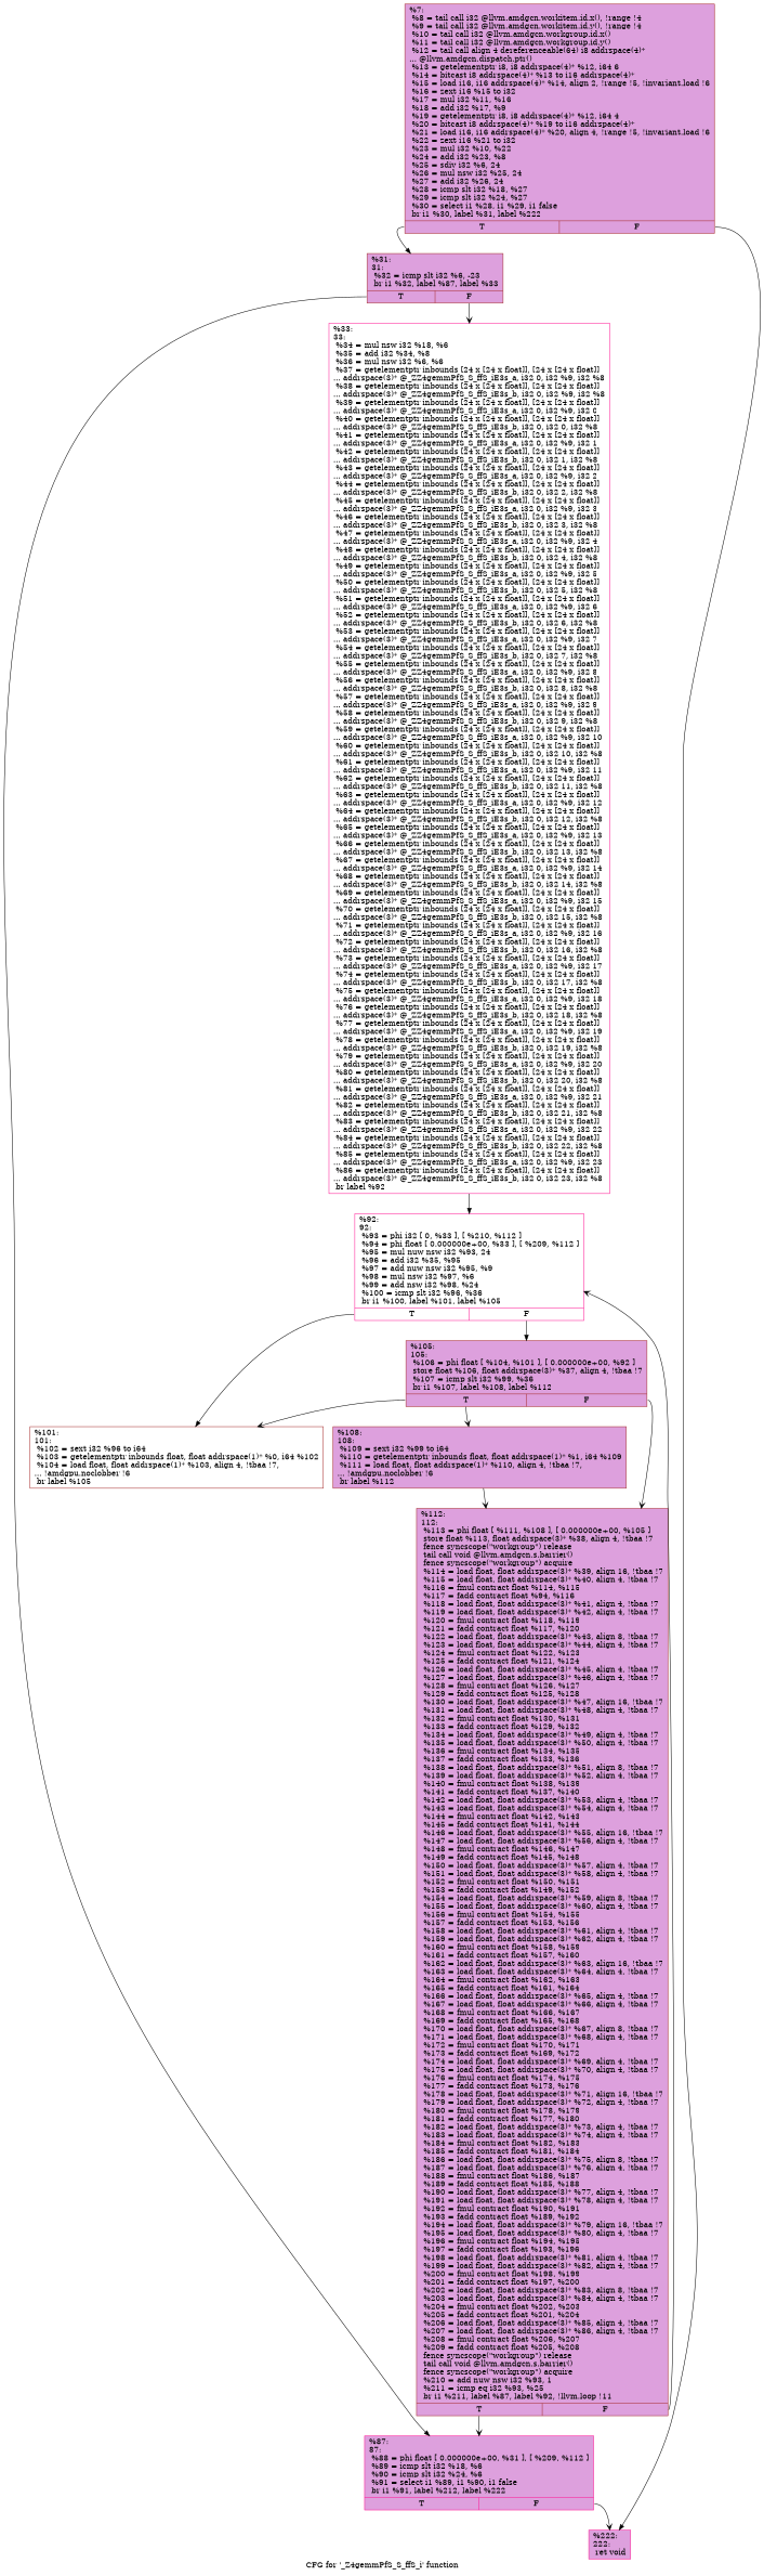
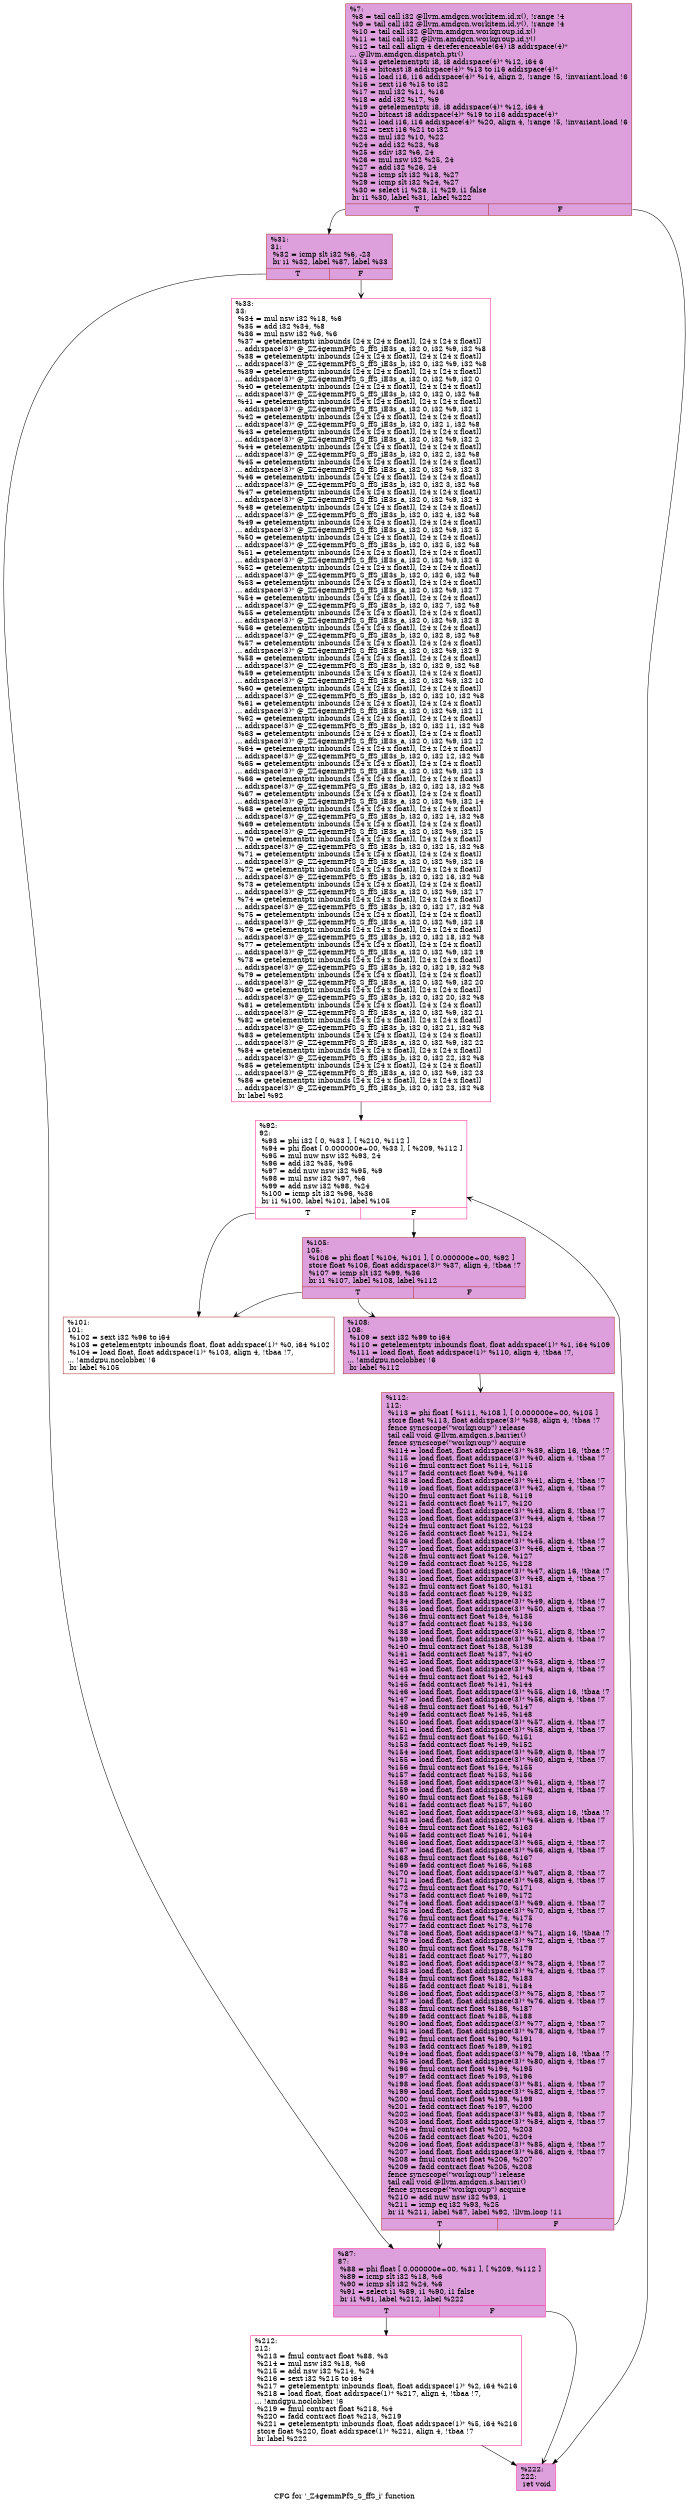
  digraph {
    label="CFG for '_Z4gemmPfS_S_ffS_i' function"
    node [color=brown fillcolor=plum shape=record style=filled]
    edge [arrowhead=normal tailport=s0]
    n1 [label="{%7:\l  %8 = tail call i32 @llvm.amdgcn.workitem.id.x(), !range !4\l  %9 = tail call i32 @llvm.amdgcn.workitem.id.y(), !range !4\l  %10 = tail call i32 @llvm.amdgcn.workgroup.id.x()\l  %11 = tail call i32 @llvm.amdgcn.workgroup.id.y()\l  %12 = tail call align 4 dereferenceable(64) i8 addrspace(4)*\l... @llvm.amdgcn.dispatch.ptr()\l  %13 = getelementptr i8, i8 addrspace(4)* %12, i64 6\l  %14 = bitcast i8 addrspace(4)* %13 to i16 addrspace(4)*\l  %15 = load i16, i16 addrspace(4)* %14, align 2, !range !5, !invariant.load !6\l  %16 = zext i16 %15 to i32\l  %17 = mul i32 %11, %16\l  %18 = add i32 %17, %9\l  %19 = getelementptr i8, i8 addrspace(4)* %12, i64 4\l  %20 = bitcast i8 addrspace(4)* %19 to i16 addrspace(4)*\l  %21 = load i16, i16 addrspace(4)* %20, align 4, !range !5, !invariant.load !6\l  %22 = zext i16 %21 to i32\l  %23 = mul i32 %10, %22\l  %24 = add i32 %23, %8\l  %25 = sdiv i32 %6, 24\l  %26 = mul nsw i32 %25, 24\l  %27 = add i32 %26, 24\l  %28 = icmp slt i32 %18, %27\l  %29 = icmp slt i32 %24, %27\l  %30 = select i1 %28, i1 %29, i1 false\l  br i1 %30, label %31, label %222\l|{<s0>T|<s1>F}}"]
    n2 [label="{%31:\l31:                                               \l  %32 = icmp slt i32 %6, -23\l  br i1 %32, label %87, label %33\l|{<s0>T|<s1>F}}"]
    n3 [color=deeppink label="{%222:\l222:                                              \l  ret void\l}"]
    n4 [color=deeppink label="{%87:\l87:                                               \l  %88 = phi float [ 0.000000e+00, %31 ], [ %209, %112 ]\l  %89 = icmp slt i32 %18, %6\l  %90 = icmp slt i32 %24, %6\l  %91 = select i1 %89, i1 %90, i1 false\l  br i1 %91, label %212, label %222\l|{<s0>T|<s1>F}}"]
    n5 [color=deeppink fillcolor=white label="{%33:\l33:                                               \l  %34 = mul nsw i32 %18, %6\l  %35 = add i32 %34, %8\l  %36 = mul nsw i32 %6, %6\l  %37 = getelementptr inbounds [24 x [24 x float]], [24 x [24 x float]]\l... addrspace(3)* @_ZZ4gemmPfS_S_ffS_iE3s_a, i32 0, i32 %9, i32 %8\l  %38 = getelementptr inbounds [24 x [24 x float]], [24 x [24 x float]]\l... addrspace(3)* @_ZZ4gemmPfS_S_ffS_iE3s_b, i32 0, i32 %9, i32 %8\l  %39 = getelementptr inbounds [24 x [24 x float]], [24 x [24 x float]]\l... addrspace(3)* @_ZZ4gemmPfS_S_ffS_iE3s_a, i32 0, i32 %9, i32 0\l  %40 = getelementptr inbounds [24 x [24 x float]], [24 x [24 x float]]\l... addrspace(3)* @_ZZ4gemmPfS_S_ffS_iE3s_b, i32 0, i32 0, i32 %8\l  %41 = getelementptr inbounds [24 x [24 x float]], [24 x [24 x float]]\l... addrspace(3)* @_ZZ4gemmPfS_S_ffS_iE3s_a, i32 0, i32 %9, i32 1\l  %42 = getelementptr inbounds [24 x [24 x float]], [24 x [24 x float]]\l... addrspace(3)* @_ZZ4gemmPfS_S_ffS_iE3s_b, i32 0, i32 1, i32 %8\l  %43 = getelementptr inbounds [24 x [24 x float]], [24 x [24 x float]]\l... addrspace(3)* @_ZZ4gemmPfS_S_ffS_iE3s_a, i32 0, i32 %9, i32 2\l  %44 = getelementptr inbounds [24 x [24 x float]], [24 x [24 x float]]\l... addrspace(3)* @_ZZ4gemmPfS_S_ffS_iE3s_b, i32 0, i32 2, i32 %8\l  %45 = getelementptr inbounds [24 x [24 x float]], [24 x [24 x float]]\l... addrspace(3)* @_ZZ4gemmPfS_S_ffS_iE3s_a, i32 0, i32 %9, i32 3\l  %46 = getelementptr inbounds [24 x [24 x float]], [24 x [24 x float]]\l... addrspace(3)* @_ZZ4gemmPfS_S_ffS_iE3s_b, i32 0, i32 3, i32 %8\l  %47 = getelementptr inbounds [24 x [24 x float]], [24 x [24 x float]]\l... addrspace(3)* @_ZZ4gemmPfS_S_ffS_iE3s_a, i32 0, i32 %9, i32 4\l  %48 = getelementptr inbounds [24 x [24 x float]], [24 x [24 x float]]\l... addrspace(3)* @_ZZ4gemmPfS_S_ffS_iE3s_b, i32 0, i32 4, i32 %8\l  %49 = getelementptr inbounds [24 x [24 x float]], [24 x [24 x float]]\l... addrspace(3)* @_ZZ4gemmPfS_S_ffS_iE3s_a, i32 0, i32 %9, i32 5\l  %50 = getelementptr inbounds [24 x [24 x float]], [24 x [24 x float]]\l... addrspace(3)* @_ZZ4gemmPfS_S_ffS_iE3s_b, i32 0, i32 5, i32 %8\l  %51 = getelementptr inbounds [24 x [24 x float]], [24 x [24 x float]]\l... addrspace(3)* @_ZZ4gemmPfS_S_ffS_iE3s_a, i32 0, i32 %9, i32 6\l  %52 = getelementptr inbounds [24 x [24 x float]], [24 x [24 x float]]\l... addrspace(3)* @_ZZ4gemmPfS_S_ffS_iE3s_b, i32 0, i32 6, i32 %8\l  %53 = getelementptr inbounds [24 x [24 x float]], [24 x [24 x float]]\l... addrspace(3)* @_ZZ4gemmPfS_S_ffS_iE3s_a, i32 0, i32 %9, i32 7\l  %54 = getelementptr inbounds [24 x [24 x float]], [24 x [24 x float]]\l... addrspace(3)* @_ZZ4gemmPfS_S_ffS_iE3s_b, i32 0, i32 7, i32 %8\l  %55 = getelementptr inbounds [24 x [24 x float]], [24 x [24 x float]]\l... addrspace(3)* @_ZZ4gemmPfS_S_ffS_iE3s_a, i32 0, i32 %9, i32 8\l  %56 = getelementptr inbounds [24 x [24 x float]], [24 x [24 x float]]\l... addrspace(3)* @_ZZ4gemmPfS_S_ffS_iE3s_b, i32 0, i32 8, i32 %8\l  %57 = getelementptr inbounds [24 x [24 x float]], [24 x [24 x float]]\l... addrspace(3)* @_ZZ4gemmPfS_S_ffS_iE3s_a, i32 0, i32 %9, i32 9\l  %58 = getelementptr inbounds [24 x [24 x float]], [24 x [24 x float]]\l... addrspace(3)* @_ZZ4gemmPfS_S_ffS_iE3s_b, i32 0, i32 9, i32 %8\l  %59 = getelementptr inbounds [24 x [24 x float]], [24 x [24 x float]]\l... addrspace(3)* @_ZZ4gemmPfS_S_ffS_iE3s_a, i32 0, i32 %9, i32 10\l  %60 = getelementptr inbounds [24 x [24 x float]], [24 x [24 x float]]\l... addrspace(3)* @_ZZ4gemmPfS_S_ffS_iE3s_b, i32 0, i32 10, i32 %8\l  %61 = getelementptr inbounds [24 x [24 x float]], [24 x [24 x float]]\l... addrspace(3)* @_ZZ4gemmPfS_S_ffS_iE3s_a, i32 0, i32 %9, i32 11\l  %62 = getelementptr inbounds [24 x [24 x float]], [24 x [24 x float]]\l... addrspace(3)* @_ZZ4gemmPfS_S_ffS_iE3s_b, i32 0, i32 11, i32 %8\l  %63 = getelementptr inbounds [24 x [24 x float]], [24 x [24 x float]]\l... addrspace(3)* @_ZZ4gemmPfS_S_ffS_iE3s_a, i32 0, i32 %9, i32 12\l  %64 = getelementptr inbounds [24 x [24 x float]], [24 x [24 x float]]\l... addrspace(3)* @_ZZ4gemmPfS_S_ffS_iE3s_b, i32 0, i32 12, i32 %8\l  %65 = getelementptr inbounds [24 x [24 x float]], [24 x [24 x float]]\l... addrspace(3)* @_ZZ4gemmPfS_S_ffS_iE3s_a, i32 0, i32 %9, i32 13\l  %66 = getelementptr inbounds [24 x [24 x float]], [24 x [24 x float]]\l... addrspace(3)* @_ZZ4gemmPfS_S_ffS_iE3s_b, i32 0, i32 13, i32 %8\l  %67 = getelementptr inbounds [24 x [24 x float]], [24 x [24 x float]]\l... addrspace(3)* @_ZZ4gemmPfS_S_ffS_iE3s_a, i32 0, i32 %9, i32 14\l  %68 = getelementptr inbounds [24 x [24 x float]], [24 x [24 x float]]\l... addrspace(3)* @_ZZ4gemmPfS_S_ffS_iE3s_b, i32 0, i32 14, i32 %8\l  %69 = getelementptr inbounds [24 x [24 x float]], [24 x [24 x float]]\l... addrspace(3)* @_ZZ4gemmPfS_S_ffS_iE3s_a, i32 0, i32 %9, i32 15\l  %70 = getelementptr inbounds [24 x [24 x float]], [24 x [24 x float]]\l... addrspace(3)* @_ZZ4gemmPfS_S_ffS_iE3s_b, i32 0, i32 15, i32 %8\l  %71 = getelementptr inbounds [24 x [24 x float]], [24 x [24 x float]]\l... addrspace(3)* @_ZZ4gemmPfS_S_ffS_iE3s_a, i32 0, i32 %9, i32 16\l  %72 = getelementptr inbounds [24 x [24 x float]], [24 x [24 x float]]\l... addrspace(3)* @_ZZ4gemmPfS_S_ffS_iE3s_b, i32 0, i32 16, i32 %8\l  %73 = getelementptr inbounds [24 x [24 x float]], [24 x [24 x float]]\l... addrspace(3)* @_ZZ4gemmPfS_S_ffS_iE3s_a, i32 0, i32 %9, i32 17\l  %74 = getelementptr inbounds [24 x [24 x float]], [24 x [24 x float]]\l... addrspace(3)* @_ZZ4gemmPfS_S_ffS_iE3s_b, i32 0, i32 17, i32 %8\l  %75 = getelementptr inbounds [24 x [24 x float]], [24 x [24 x float]]\l... addrspace(3)* @_ZZ4gemmPfS_S_ffS_iE3s_a, i32 0, i32 %9, i32 18\l  %76 = getelementptr inbounds [24 x [24 x float]], [24 x [24 x float]]\l... addrspace(3)* @_ZZ4gemmPfS_S_ffS_iE3s_b, i32 0, i32 18, i32 %8\l  %77 = getelementptr inbounds [24 x [24 x float]], [24 x [24 x float]]\l... addrspace(3)* @_ZZ4gemmPfS_S_ffS_iE3s_a, i32 0, i32 %9, i32 19\l  %78 = getelementptr inbounds [24 x [24 x float]], [24 x [24 x float]]\l... addrspace(3)* @_ZZ4gemmPfS_S_ffS_iE3s_b, i32 0, i32 19, i32 %8\l  %79 = getelementptr inbounds [24 x [24 x float]], [24 x [24 x float]]\l... addrspace(3)* @_ZZ4gemmPfS_S_ffS_iE3s_a, i32 0, i32 %9, i32 20\l  %80 = getelementptr inbounds [24 x [24 x float]], [24 x [24 x float]]\l... addrspace(3)* @_ZZ4gemmPfS_S_ffS_iE3s_b, i32 0, i32 20, i32 %8\l  %81 = getelementptr inbounds [24 x [24 x float]], [24 x [24 x float]]\l... addrspace(3)* @_ZZ4gemmPfS_S_ffS_iE3s_a, i32 0, i32 %9, i32 21\l  %82 = getelementptr inbounds [24 x [24 x float]], [24 x [24 x float]]\l... addrspace(3)* @_ZZ4gemmPfS_S_ffS_iE3s_b, i32 0, i32 21, i32 %8\l  %83 = getelementptr inbounds [24 x [24 x float]], [24 x [24 x float]]\l... addrspace(3)* @_ZZ4gemmPfS_S_ffS_iE3s_a, i32 0, i32 %9, i32 22\l  %84 = getelementptr inbounds [24 x [24 x float]], [24 x [24 x float]]\l... addrspace(3)* @_ZZ4gemmPfS_S_ffS_iE3s_b, i32 0, i32 22, i32 %8\l  %85 = getelementptr inbounds [24 x [24 x float]], [24 x [24 x float]]\l... addrspace(3)* @_ZZ4gemmPfS_S_ffS_iE3s_a, i32 0, i32 %9, i32 23\l  %86 = getelementptr inbounds [24 x [24 x float]], [24 x [24 x float]]\l... addrspace(3)* @_ZZ4gemmPfS_S_ffS_iE3s_b, i32 0, i32 23, i32 %8\l  br label %92\l}"]
+   n6 [color=deeppink fillcolor=white label="{%212:\l212:                                              \l  %213 = fmul contract float %88, %3\l  %214 = mul nsw i32 %18, %6\l  %215 = add nsw i32 %214, %24\l  %216 = sext i32 %215 to i64\l  %217 = getelementptr inbounds float, float addrspace(1)* %2, i64 %216\l  %218 = load float, float addrspace(1)* %217, align 4, !tbaa !7,\l... !amdgpu.noclobber !6\l  %219 = fmul contract float %218, %4\l  %220 = fadd contract float %213, %219\l  %221 = getelementptr inbounds float, float addrspace(1)* %5, i64 %216\l  store float %220, float addrspace(1)* %221, align 4, !tbaa !7\l  br label %222\l}"]
    n7 [color=deeppink fillcolor=white label="{%92:\l92:                                               \l  %93 = phi i32 [ 0, %33 ], [ %210, %112 ]\l  %94 = phi float [ 0.000000e+00, %33 ], [ %209, %112 ]\l  %95 = mul nuw nsw i32 %93, 24\l  %96 = add i32 %35, %95\l  %97 = add nuw nsw i32 %95, %9\l  %98 = mul nsw i32 %97, %6\l  %99 = add nsw i32 %98, %24\l  %100 = icmp slt i32 %96, %36\l  br i1 %100, label %101, label %105\l|{<s0>T|<s1>F}}"]
    n8 [fillcolor=white label="{%101:\l101:                                              \l  %102 = sext i32 %96 to i64\l  %103 = getelementptr inbounds float, float addrspace(1)* %0, i64 %102\l  %104 = load float, float addrspace(1)* %103, align 4, !tbaa !7,\l... !amdgpu.noclobber !6\l  br label %105\l}"]
    n9 [label="{%105:\l105:                                              \l  %106 = phi float [ %104, %101 ], [ 0.000000e+00, %92 ]\l  store float %106, float addrspace(3)* %37, align 4, !tbaa !7\l  %107 = icmp slt i32 %99, %36\l  br i1 %107, label %108, label %112\l|{<s0>T|<s1>F}}"]
    n10 [label="{%108:\l108:                                              \l  %109 = sext i32 %99 to i64\l  %110 = getelementptr inbounds float, float addrspace(1)* %1, i64 %109\l  %111 = load float, float addrspace(1)* %110, align 4, !tbaa !7,\l... !amdgpu.noclobber !6\l  br label %112\l}"]
    n11 [label="{%112:\l112:                                              \l  %113 = phi float [ %111, %108 ], [ 0.000000e+00, %105 ]\l  store float %113, float addrspace(3)* %38, align 4, !tbaa !7\l  fence syncscope(\"workgroup\") release\l  tail call void @llvm.amdgcn.s.barrier()\l  fence syncscope(\"workgroup\") acquire\l  %114 = load float, float addrspace(3)* %39, align 16, !tbaa !7\l  %115 = load float, float addrspace(3)* %40, align 4, !tbaa !7\l  %116 = fmul contract float %114, %115\l  %117 = fadd contract float %94, %116\l  %118 = load float, float addrspace(3)* %41, align 4, !tbaa !7\l  %119 = load float, float addrspace(3)* %42, align 4, !tbaa !7\l  %120 = fmul contract float %118, %119\l  %121 = fadd contract float %117, %120\l  %122 = load float, float addrspace(3)* %43, align 8, !tbaa !7\l  %123 = load float, float addrspace(3)* %44, align 4, !tbaa !7\l  %124 = fmul contract float %122, %123\l  %125 = fadd contract float %121, %124\l  %126 = load float, float addrspace(3)* %45, align 4, !tbaa !7\l  %127 = load float, float addrspace(3)* %46, align 4, !tbaa !7\l  %128 = fmul contract float %126, %127\l  %129 = fadd contract float %125, %128\l  %130 = load float, float addrspace(3)* %47, align 16, !tbaa !7\l  %131 = load float, float addrspace(3)* %48, align 4, !tbaa !7\l  %132 = fmul contract float %130, %131\l  %133 = fadd contract float %129, %132\l  %134 = load float, float addrspace(3)* %49, align 4, !tbaa !7\l  %135 = load float, float addrspace(3)* %50, align 4, !tbaa !7\l  %136 = fmul contract float %134, %135\l  %137 = fadd contract float %133, %136\l  %138 = load float, float addrspace(3)* %51, align 8, !tbaa !7\l  %139 = load float, float addrspace(3)* %52, align 4, !tbaa !7\l  %140 = fmul contract float %138, %139\l  %141 = fadd contract float %137, %140\l  %142 = load float, float addrspace(3)* %53, align 4, !tbaa !7\l  %143 = load float, float addrspace(3)* %54, align 4, !tbaa !7\l  %144 = fmul contract float %142, %143\l  %145 = fadd contract float %141, %144\l  %146 = load float, float addrspace(3)* %55, align 16, !tbaa !7\l  %147 = load float, float addrspace(3)* %56, align 4, !tbaa !7\l  %148 = fmul contract float %146, %147\l  %149 = fadd contract float %145, %148\l  %150 = load float, float addrspace(3)* %57, align 4, !tbaa !7\l  %151 = load float, float addrspace(3)* %58, align 4, !tbaa !7\l  %152 = fmul contract float %150, %151\l  %153 = fadd contract float %149, %152\l  %154 = load float, float addrspace(3)* %59, align 8, !tbaa !7\l  %155 = load float, float addrspace(3)* %60, align 4, !tbaa !7\l  %156 = fmul contract float %154, %155\l  %157 = fadd contract float %153, %156\l  %158 = load float, float addrspace(3)* %61, align 4, !tbaa !7\l  %159 = load float, float addrspace(3)* %62, align 4, !tbaa !7\l  %160 = fmul contract float %158, %159\l  %161 = fadd contract float %157, %160\l  %162 = load float, float addrspace(3)* %63, align 16, !tbaa !7\l  %163 = load float, float addrspace(3)* %64, align 4, !tbaa !7\l  %164 = fmul contract float %162, %163\l  %165 = fadd contract float %161, %164\l  %166 = load float, float addrspace(3)* %65, align 4, !tbaa !7\l  %167 = load float, float addrspace(3)* %66, align 4, !tbaa !7\l  %168 = fmul contract float %166, %167\l  %169 = fadd contract float %165, %168\l  %170 = load float, float addrspace(3)* %67, align 8, !tbaa !7\l  %171 = load float, float addrspace(3)* %68, align 4, !tbaa !7\l  %172 = fmul contract float %170, %171\l  %173 = fadd contract float %169, %172\l  %174 = load float, float addrspace(3)* %69, align 4, !tbaa !7\l  %175 = load float, float addrspace(3)* %70, align 4, !tbaa !7\l  %176 = fmul contract float %174, %175\l  %177 = fadd contract float %173, %176\l  %178 = load float, float addrspace(3)* %71, align 16, !tbaa !7\l  %179 = load float, float addrspace(3)* %72, align 4, !tbaa !7\l  %180 = fmul contract float %178, %179\l  %181 = fadd contract float %177, %180\l  %182 = load float, float addrspace(3)* %73, align 4, !tbaa !7\l  %183 = load float, float addrspace(3)* %74, align 4, !tbaa !7\l  %184 = fmul contract float %182, %183\l  %185 = fadd contract float %181, %184\l  %186 = load float, float addrspace(3)* %75, align 8, !tbaa !7\l  %187 = load float, float addrspace(3)* %76, align 4, !tbaa !7\l  %188 = fmul contract float %186, %187\l  %189 = fadd contract float %185, %188\l  %190 = load float, float addrspace(3)* %77, align 4, !tbaa !7\l  %191 = load float, float addrspace(3)* %78, align 4, !tbaa !7\l  %192 = fmul contract float %190, %191\l  %193 = fadd contract float %189, %192\l  %194 = load float, float addrspace(3)* %79, align 16, !tbaa !7\l  %195 = load float, float addrspace(3)* %80, align 4, !tbaa !7\l  %196 = fmul contract float %194, %195\l  %197 = fadd contract float %193, %196\l  %198 = load float, float addrspace(3)* %81, align 4, !tbaa !7\l  %199 = load float, float addrspace(3)* %82, align 4, !tbaa !7\l  %200 = fmul contract float %198, %199\l  %201 = fadd contract float %197, %200\l  %202 = load float, float addrspace(3)* %83, align 8, !tbaa !7\l  %203 = load float, float addrspace(3)* %84, align 4, !tbaa !7\l  %204 = fmul contract float %202, %203\l  %205 = fadd contract float %201, %204\l  %206 = load float, float addrspace(3)* %85, align 4, !tbaa !7\l  %207 = load float, float addrspace(3)* %86, align 4, !tbaa !7\l  %208 = fmul contract float %206, %207\l  %209 = fadd contract float %205, %208\l  fence syncscope(\"workgroup\") release\l  tail call void @llvm.amdgcn.s.barrier()\l  fence syncscope(\"workgroup\") acquire\l  %210 = add nuw nsw i32 %93, 1\l  %211 = icmp eq i32 %93, %25\l  br i1 %211, label %87, label %92, !llvm.loop !11\l|{<s0>T|<s1>F}}"]
    n1 -> n2
    n1 -> n3 [tailport=s1]
    n2 -> n4
    n2 -> n5 [arrowhead=vee tailport=s1]
    n4 -> n3 [arrowhead=vee tailport=s1]
+   n4 -> n6
    n5 -> n7
+   n6 -> n3
    n7 -> n8
    n7 -> n9 [tailport=s1]
    n9 -> n8 [arrowhead=vee]
    n9 -> n10 [arrowhead=vee]
-   n9 -> n11 [arrowhead=vee tailport=s1]
    n10 -> n11 [arrowhead=vee]
    n11 -> n4 [arrowhead=vee]
    n11 -> n7 [arrowhead=vee tailport=s1]
  }
